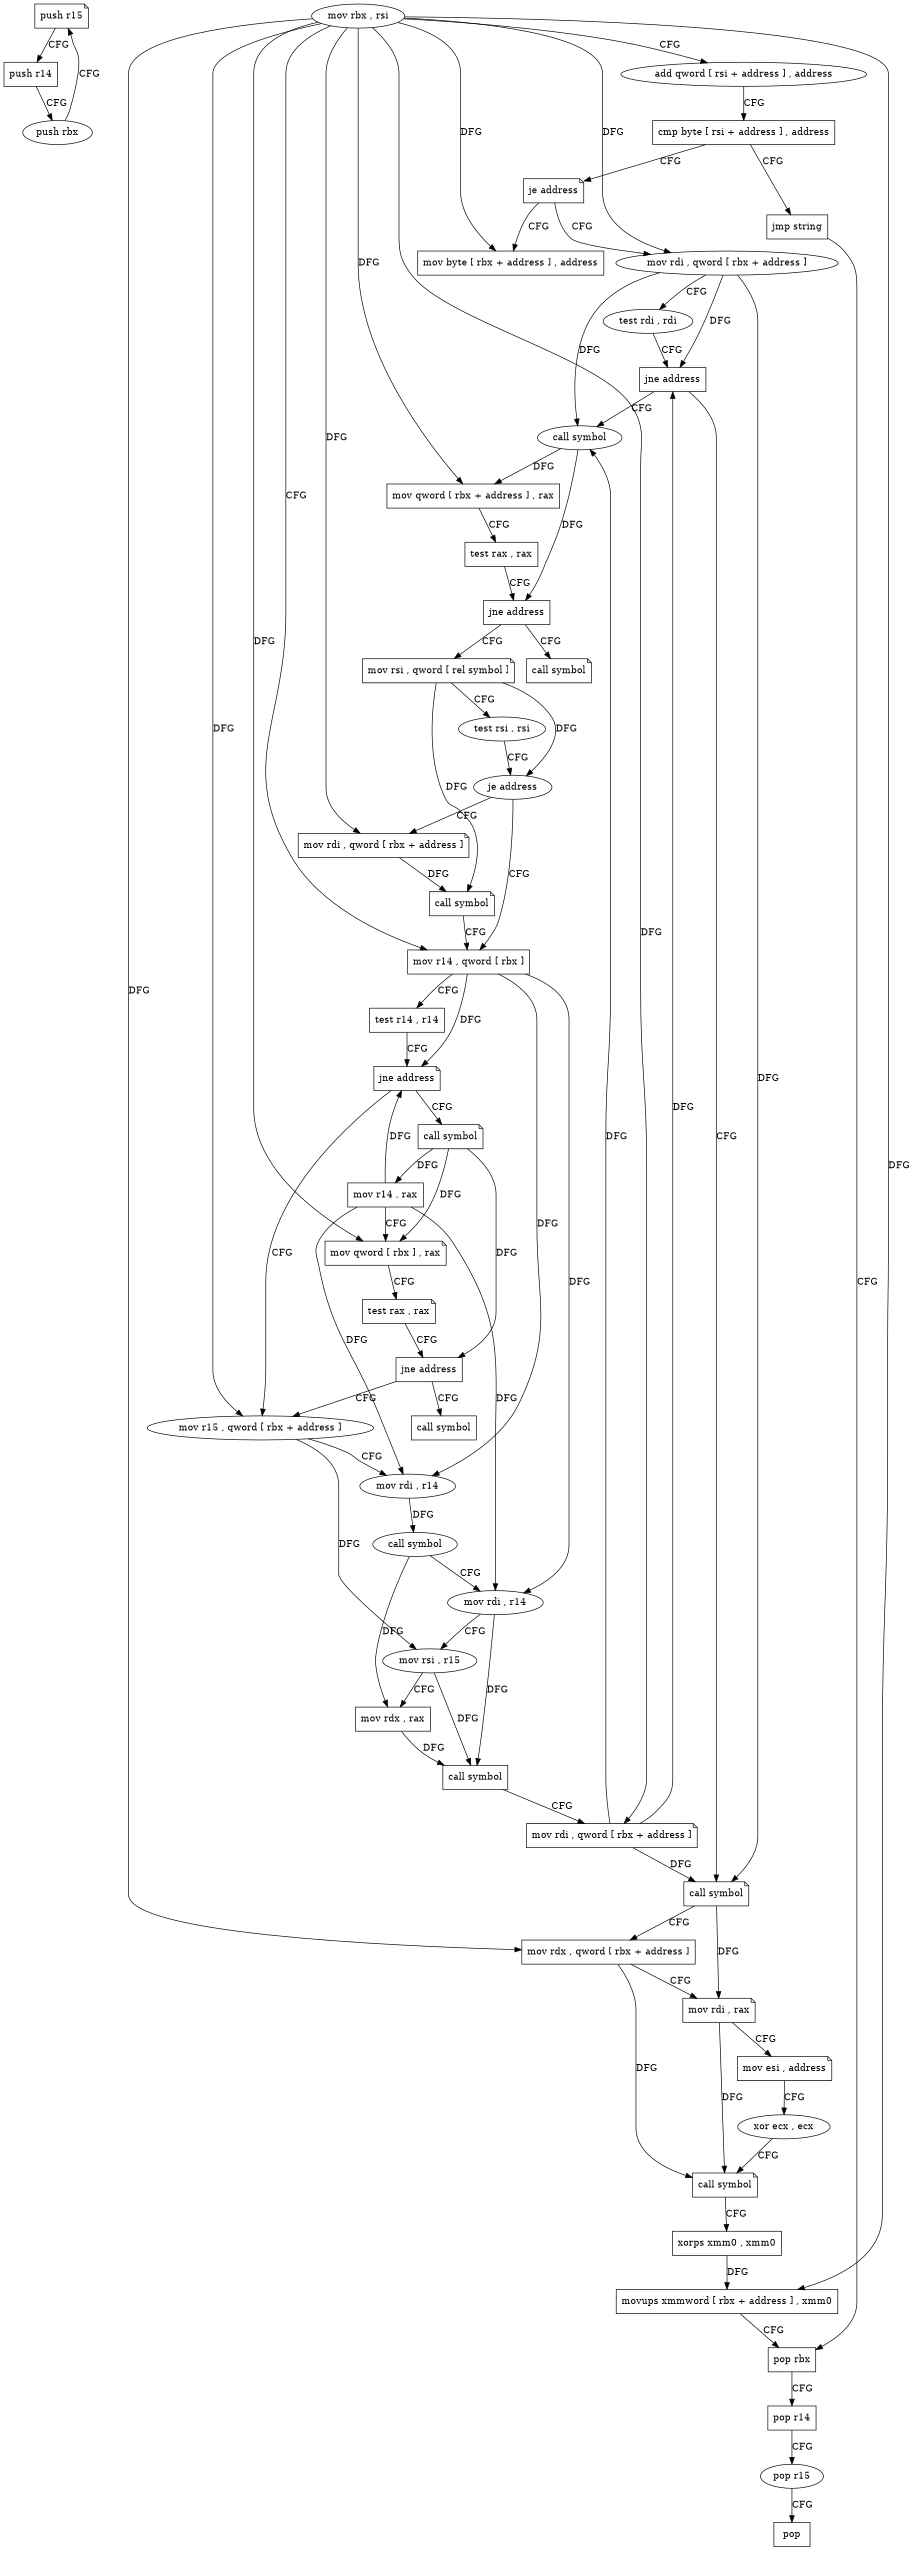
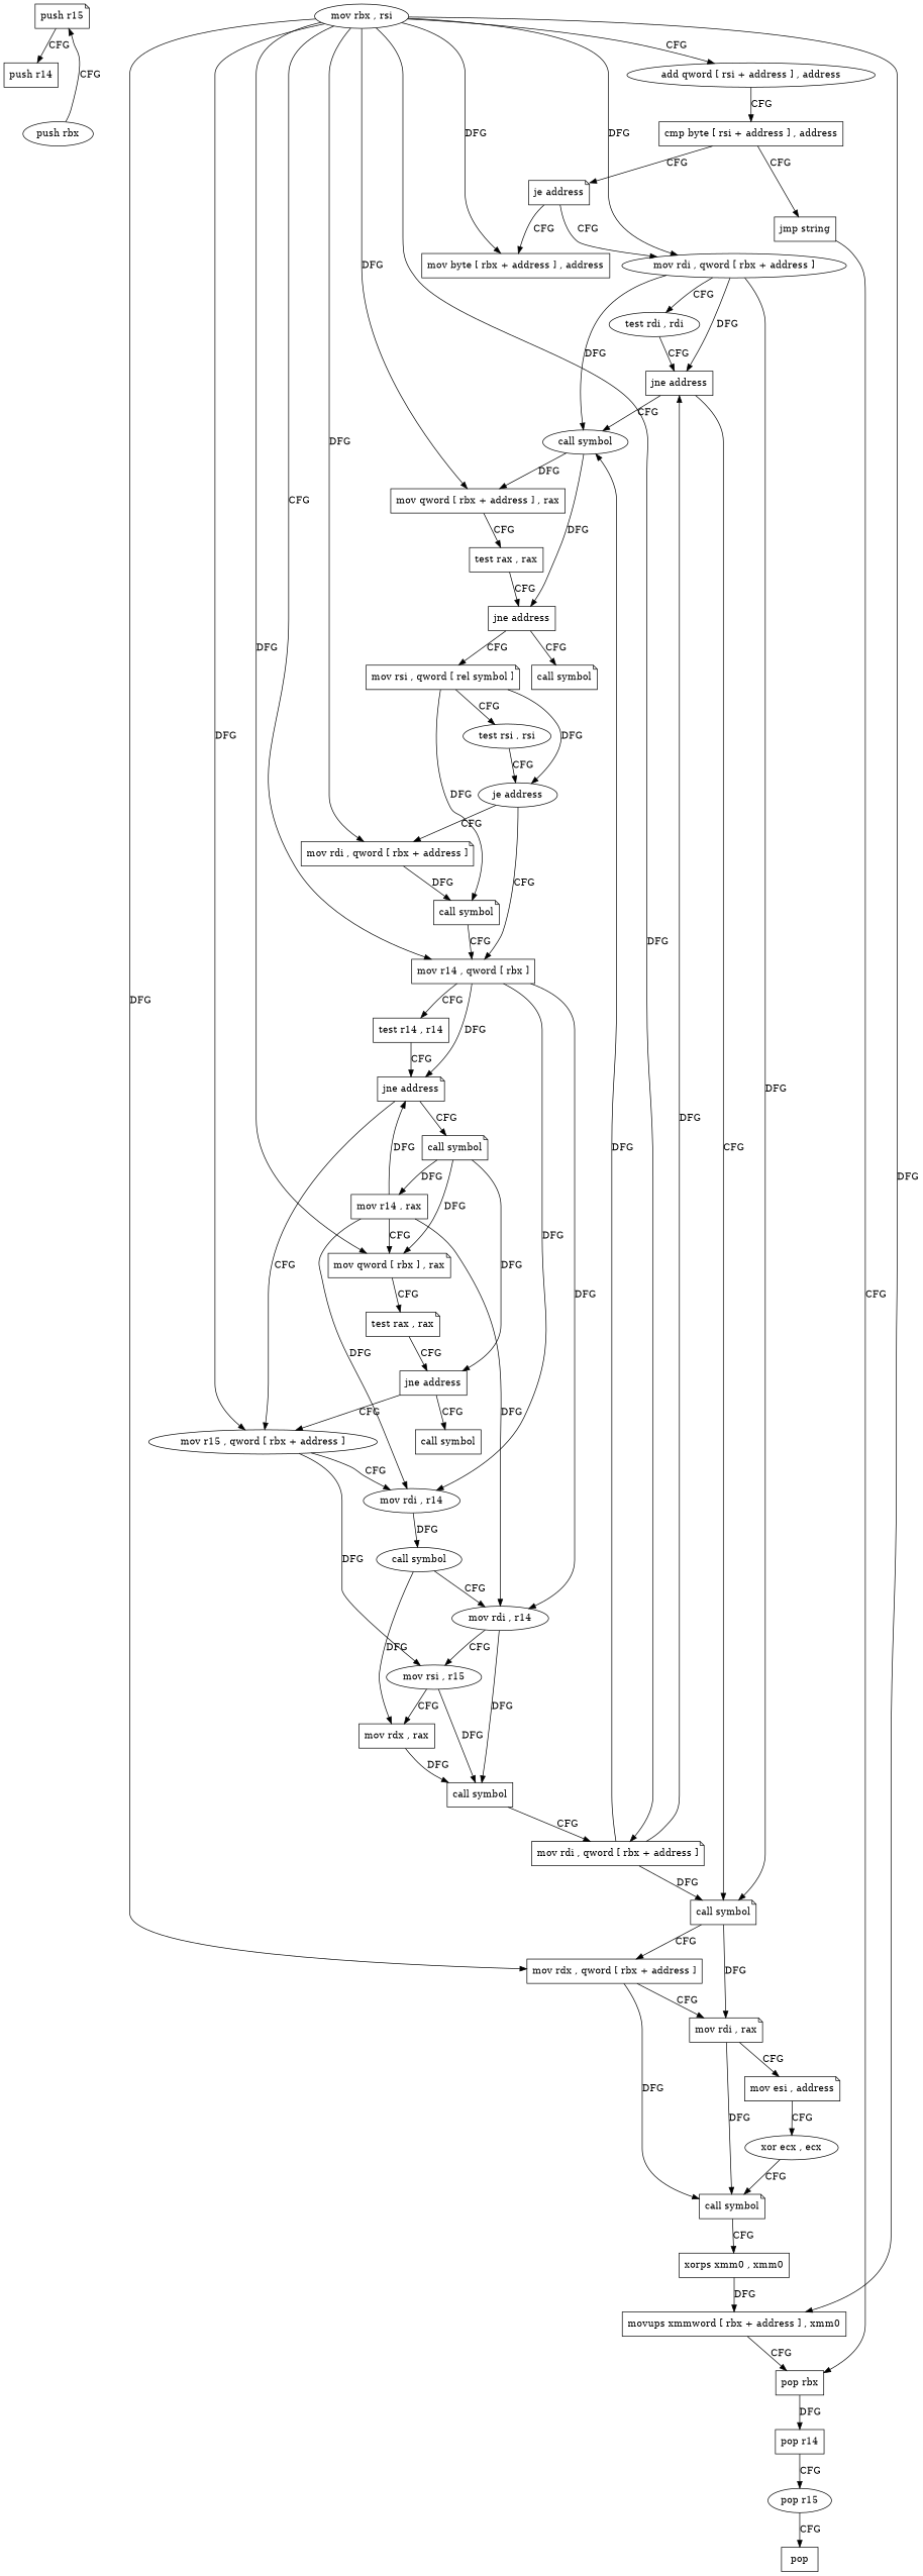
  digraph {
    node [shape=box]
    n1 [label="push r15" shape=note]
    n2 [label="push r14"]
    n3 [label="push rbx" shape=ellipse]
    n4 [label="mov rbx , rsi" shape=ellipse]
    n5 [label="add qword [ rsi + address ] , address" shape=ellipse]
    n6 [label="mov rdi , qword [ rbx + address ]" shape=ellipse]
    n7 [label="mov byte [ rbx + address ] , address"]
    n8 [label="mov rdx , qword [ rbx + address ]"]
    n9 [label="movups xmmword [ rbx + address ] , xmm0"]
    n10 [label="mov qword [ rbx + address ] , rax"]
    n11 [label="mov r14 , qword [ rbx ]"]
    n12 [label="mov rdi , qword [ rbx + address ]" shape=note]
    n13 [label="mov r15 , qword [ rbx + address ]" shape=ellipse]
    n14 [label="mov rdi , qword [ rbx + address ]" shape=note]
    n15 [label="mov qword [ rbx ] , rax" shape=note]
    n16 [label="cmp byte [ rsi + address ] , address"]
    n17 [label="test rdi , rdi" shape=ellipse]
    n18 [label="jne address"]
    n19 [label="call symbol" shape=note]
    n20 [label="call symbol" shape=ellipse]
    n21 [label="mov rdi , rax" shape=note]
    n22 [label="call symbol" shape=note]
    n23 [label="pop rbx"]
    n24 [label="test rax , rax"]
    n25 [label="test r14 , r14"]
    n26 [label="jne address" shape=note]
    n27 [label="mov rdi , r14" shape=ellipse]
    n28 [label="mov rdi , r14" shape=ellipse]
    n29 [label="call symbol" shape=note]
    n30 [label="mov rsi , r15" shape=ellipse]
    n31 [label="test rax , rax" shape=note]
    n32 [label="je address" shape=note]
    n33 [label="jmp string"]
    n34 [label="jne address"]
    n35 [label="mov esi , address" shape=note]
    n36 [label="mov rsi , qword [ rel symbol ]" shape=note]
    n37 [label="call symbol" shape=note]
    n38 [label="pop r14"]
    n39 [label="pop r15" shape=ellipse]
    n40 [label="xorps xmm0 , xmm0"]
    n41 [label="xor ecx , ecx" shape=ellipse]
    n42 [label="test rsi , rsi" shape=ellipse]
    n43 [label="je address" shape=ellipse]
    n44 [label=pop]
    n45 [label="call symbol" shape=note]
    n46 [label="call symbol" shape=ellipse]
    n47 [label="call symbol"]
    n48 [label="mov r14 , rax"]
    n49 [label="jne address"]
    n50 [label="mov rdx , rax"]
    n51 [label="call symbol"]
    n1 -> n2 [label=CFG]
-   n2 -> n3 [label=CFG]
    n3 -> n1 [label=CFG]
    n4 -> n5 [label=CFG]
    n4 -> n6 [label=DFG]
    n4 -> n7 [label=DFG]
    n4 -> n8 [label=DFG]
    n4 -> n9 [label=DFG]
    n4 -> n10 [label=DFG]
    n4 -> n11 [label=CFG]
    n4 -> n12 [label=DFG]
    n4 -> n13 [label=DFG]
    n4 -> n14 [label=DFG]
    n4 -> n15 [label=DFG]
    n5 -> n16 [label=CFG]
    n6 -> n17 [label=CFG]
    n6 -> n18 [label=DFG]
    n6 -> n19 [label=DFG]
    n6 -> n20 [label=DFG]
    n8 -> n21 [label=CFG]
    n8 -> n22 [label=DFG]
    n9 -> n23 [label=CFG]
    n10 -> n24 [label=CFG]
    n11 -> n25 [label=CFG]
    n11 -> n26 [label=DFG]
    n11 -> n27 [label=DFG]
    n11 -> n28 [label=DFG]
    n12 -> n29 [label=DFG]
    n13 -> n27 [label=CFG]
    n13 -> n30 [label=DFG]
    n14 -> n18 [label=DFG]
    n14 -> n19 [label=DFG]
    n14 -> n20 [label=DFG]
    n15 -> n31 [label=CFG]
    n16 -> n32 [label=CFG]
    n16 -> n33 [label=CFG]
    n17 -> n18 [label=CFG]
    n18 -> n19 [label=CFG]
    n18 -> n20 [label=CFG]
    n19 -> n8 [label=CFG]
    n19 -> n21 [label=DFG]
    n20 -> n10 [label=DFG]
    n20 -> n34 [label=DFG]
    n21 -> n22 [label=DFG]
    n21 -> n35 [label=CFG]
    n22 -> n40 [label=CFG]
-   n23 -> n38 [label=CFG]
+   n23 -> n38 [label=DFG]
    n24 -> n34 [label=CFG]
    n25 -> n26 [label=CFG]
    n26 -> n13 [label=CFG]
    n26 -> n45 [label=CFG]
    n27 -> n46 [label=DFG]
    n28 -> n30 [label=CFG]
    n28 -> n47 [label=DFG]
    n29 -> n11 [label=CFG]
    n30 -> n47 [label=DFG]
    n30 -> n50 [label=CFG]
    n31 -> n49 [label=CFG]
    n32 -> n6 [label=CFG]
    n32 -> n7 [label=CFG]
    n33 -> n23 [label=CFG]
    n34 -> n36 [label=CFG]
    n34 -> n37 [label=CFG]
    n35 -> n41 [label=CFG]
    n36 -> n29 [label=DFG]
    n36 -> n42 [label=CFG]
    n36 -> n43 [label=DFG]
    n38 -> n39 [label=CFG]
    n39 -> n44 [label=CFG]
    n40 -> n9 [label=DFG]
    n41 -> n22 [label=CFG]
    n42 -> n43 [label=CFG]
    n43 -> n11 [label=CFG]
    n43 -> n12 [label=CFG]
    n45 -> n15 [label=DFG]
    n45 -> n48 [label=DFG]
    n45 -> n49 [label=DFG]
    n46 -> n28 [label=CFG]
    n46 -> n50 [label=DFG]
    n47 -> n14 [label=CFG]
    n48 -> n15 [label=CFG]
    n48 -> n26 [label=DFG]
    n48 -> n27 [label=DFG]
    n48 -> n28 [label=DFG]
    n49 -> n13 [label=CFG]
    n49 -> n51 [label=CFG]
    n50 -> n47 [label=DFG]
  }
